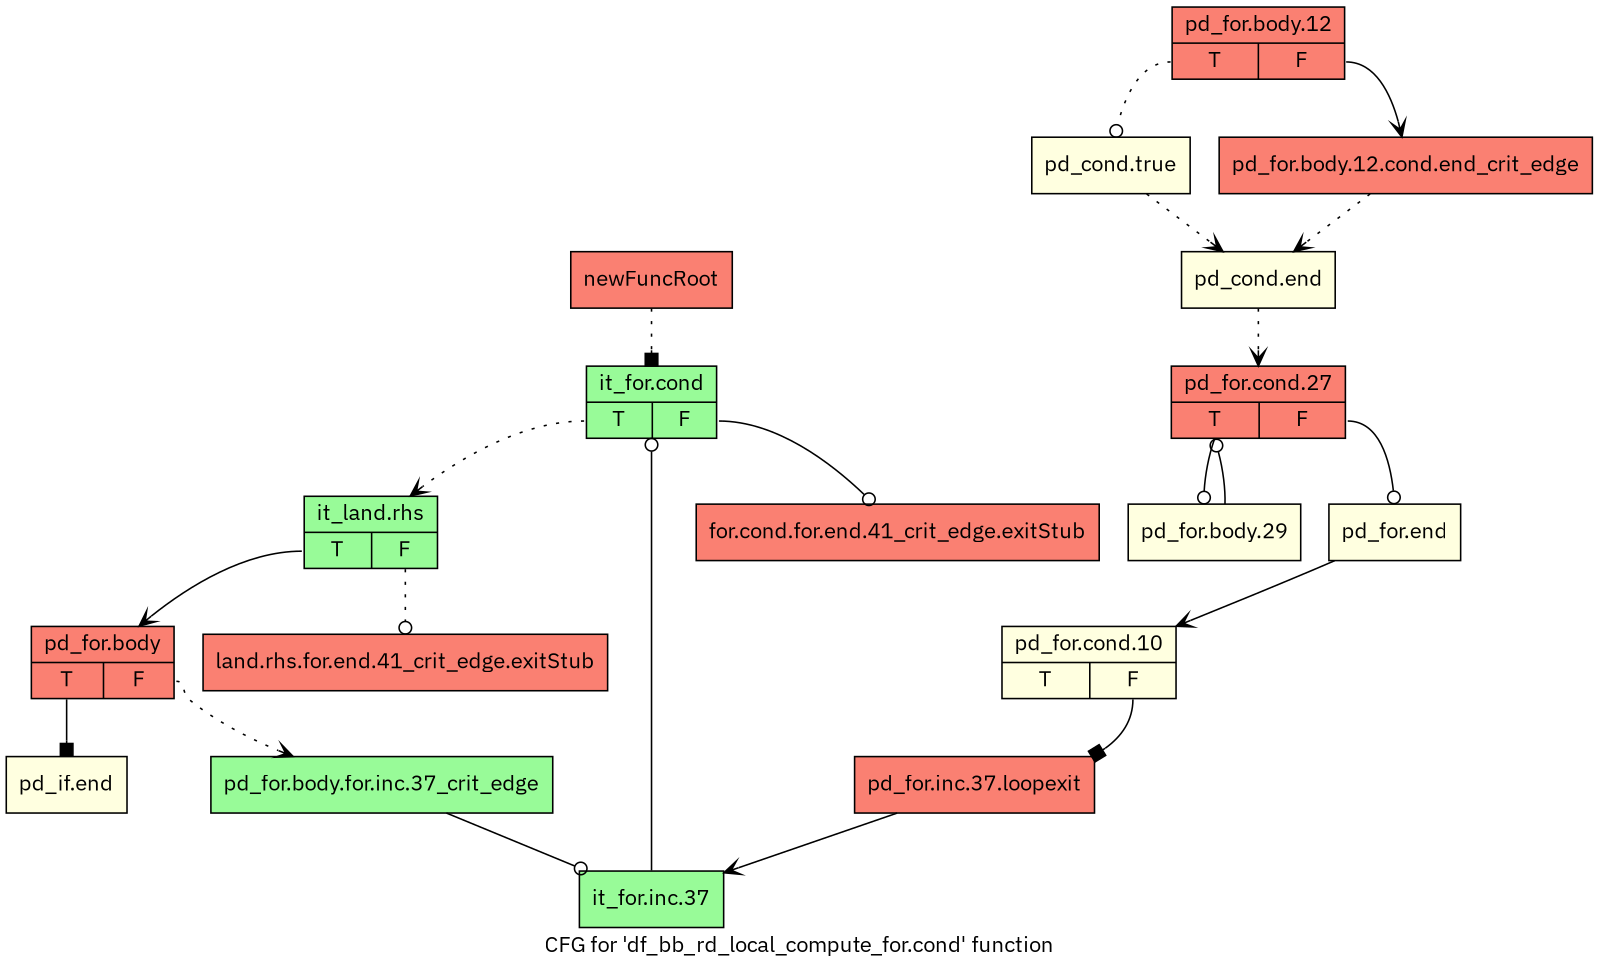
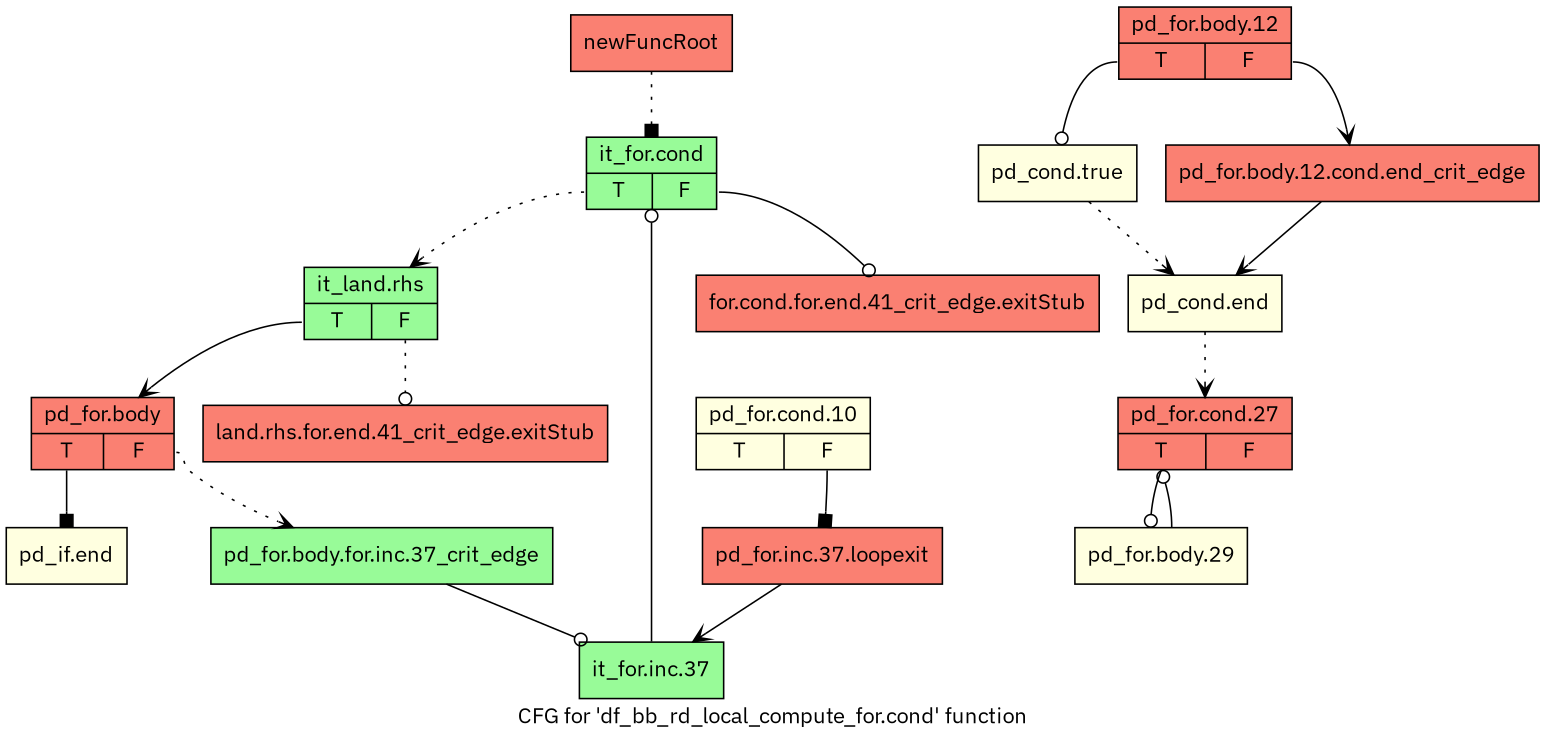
  digraph {
    fontname="IBM Plex Sans"
    label="CFG for 'df_bb_rd_local_compute_for.cond' function"
    node [fillcolor=salmon fontname="IBM Plex Sans" shape=record style=filled]
    edge [arrowhead=vee fontname="IBM Plex Sans" style=solid]
    n1 [label="{newFuncRoot}"]
    n2 [fillcolor=palegreen label="{it_for.cond|{<s0>T|<s1>F}}"]
    n3 [label="{for.cond.for.end.41_crit_edge.exitStub}"]
    n4 [fillcolor=palegreen label="{it_land.rhs|{<s0>T|<s1>F}}"]
    n5 [label="{land.rhs.for.end.41_crit_edge.exitStub}"]
    n6 [label="{pd_for.body|{<s0>T|<s1>F}}"]
    n7 [fillcolor=lightyellow label="{pd_if.end}"]
    n8 [fillcolor=palegreen label="{pd_for.body.for.inc.37_crit_edge}"]
    n9 [fillcolor=palegreen label="{it_for.inc.37}"]
    n10 [fillcolor=lightyellow label="{pd_for.cond.10|{<s0>T|<s1>F}}"]
    n11 [label="{pd_for.inc.37.loopexit}"]
    n12 [label="{pd_for.body.12|{<s0>T|<s1>F}}"]
    n13 [fillcolor=lightyellow label="{pd_cond.true}"]
    n14 [label="{pd_for.body.12.cond.end_crit_edge}"]
    n15 [fillcolor=lightyellow label="{pd_cond.end}"]
    n16 [label="{pd_for.cond.27|{<s0>T|<s1>F}}"]
    n17 [fillcolor=lightyellow label="{pd_for.body.29}"]
-   n18 [fillcolor=lightyellow label="{pd_for.end}"]
    n1 -> n2 [arrowhead=box style=dotted]
    n2 -> n3 [arrowhead=odot tailport=s1]
    n2 -> n4 [style=dotted tailport=s0]
    n4 -> n5 [arrowhead=odot style=dotted tailport=s1]
    n4 -> n6 [tailport=s0]
    n6 -> n7 [arrowhead=box tailport=s0]
    n6 -> n8 [style=dotted tailport=s1]
    n8 -> n9 [arrowhead=odot]
    n9 -> n2 [arrowhead=odot]
    n10 -> n11 [arrowhead=box tailport=s1]
    n11 -> n9
-   n12 -> n13 [arrowhead=odot style=dotted tailport=s0]
+   n12 -> n13 [arrowhead=odot tailport=s0]
    n12 -> n14 [tailport=s1]
    n13 -> n15 [style=dotted]
-   n14 -> n15 [style=dotted]
+   n14 -> n15
    n15 -> n16 [style=dotted]
    n16 -> n17 [arrowhead=odot tailport=s0]
-   n16 -> n18 [arrowhead=odot tailport=s1]
    n17 -> n16 [arrowhead=odot]
-   n18 -> n10
  }
